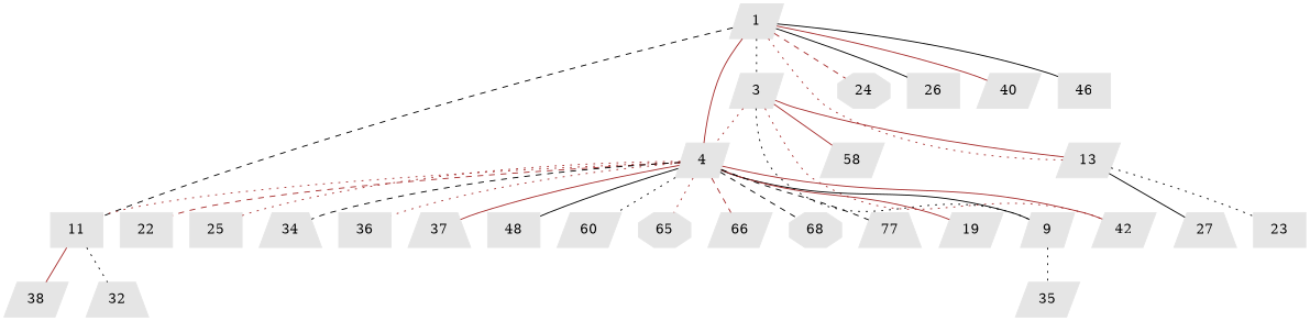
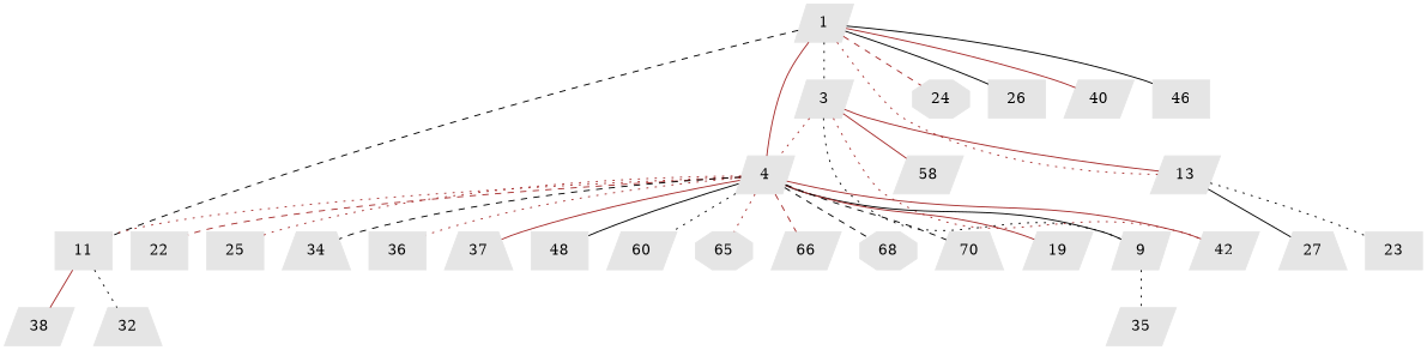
  graph {
    node [color=gray90 shape=parallelogram style=filled]
    edge [color=brown style=dotted]
    1 [super="+5+2"]
    3 [super="+15"]
    4 [super="+17+7+16+41+20"]
    11 [shape=box super="+12"]
    13 [super="+18+51+26"]
    24 [shape=octagon super="+73"]
    n7 [label=26 shape=box super="+53"]
    40
    46 [shape=box super="+59"]
    9 [super="+31+52+63+64"]
    42
    58
    19
    22 [shape=box]
    25 [shape=box]
    34 [shape=trapezium super="+50"]
    36 [shape=box]
    37 [shape=trapezium]
    48 [shape=box]
    60
    65 [shape=octagon]
    66
    68 [shape=octagon]
-   70 [shape=trapezium label=77]
+   70 [shape=trapezium]
    32 [shape=trapezium]
    38
    23 [shape=box]
    27 [shape=trapezium super="+47"]
    35
    1 -- 3 [color=black weight=3]
    1 -- 4 [style=solid weight=4]
    1 -- 11 [color=black style=dashed]
    1 -- 13
    1 -- 24 [style=dashed]
    1 -- n7 [color=black style=solid]
    1 -- 40 [style=solid]
    1 -- 46 [color=black style=solid]
    3 -- 4
    3 -- 13 [style=solid]
    3 -- 9 [color=black]
    3 -- 42
    3 -- 58 [style=solid]
    4 -- 11 [weight=2]
    4 -- 9 [color=black style=solid weight=2]
    4 -- 42 [style=solid]
    4 -- 19 [style=solid]
    4 -- 22 [style=dashed]
    4 -- 25
    4 -- 34 [color=black style=dashed]
    4 -- 36
    4 -- 37 [style=solid]
    4 -- 48 [color=black style=solid]
    4 -- 60 [color=black]
    4 -- 65
    4 -- 66 [style=dashed]
    4 -- 68 [color=black style=dashed]
    4 -- 70 [color=black style=dashed]
    11 -- 32 [color=black]
    11 -- 38 [style=solid]
    13 -- 23 [color=black]
    13 -- 27 [color=black style=solid]
    9 -- 35 [color=black]
  }
